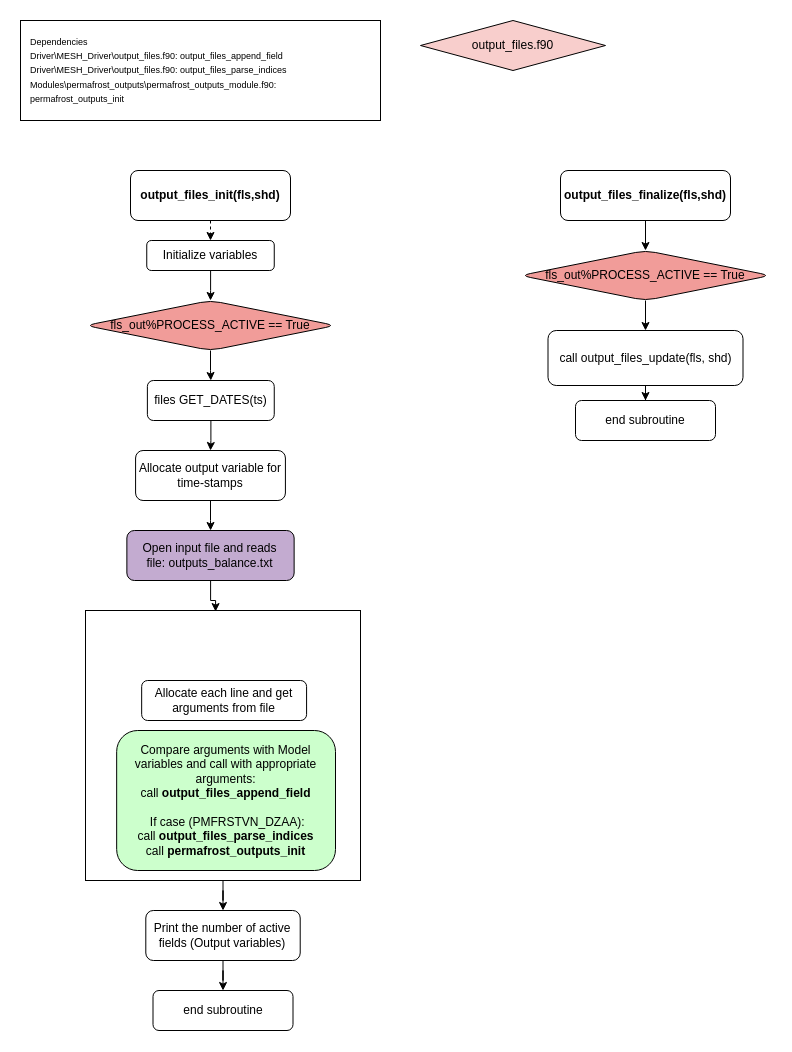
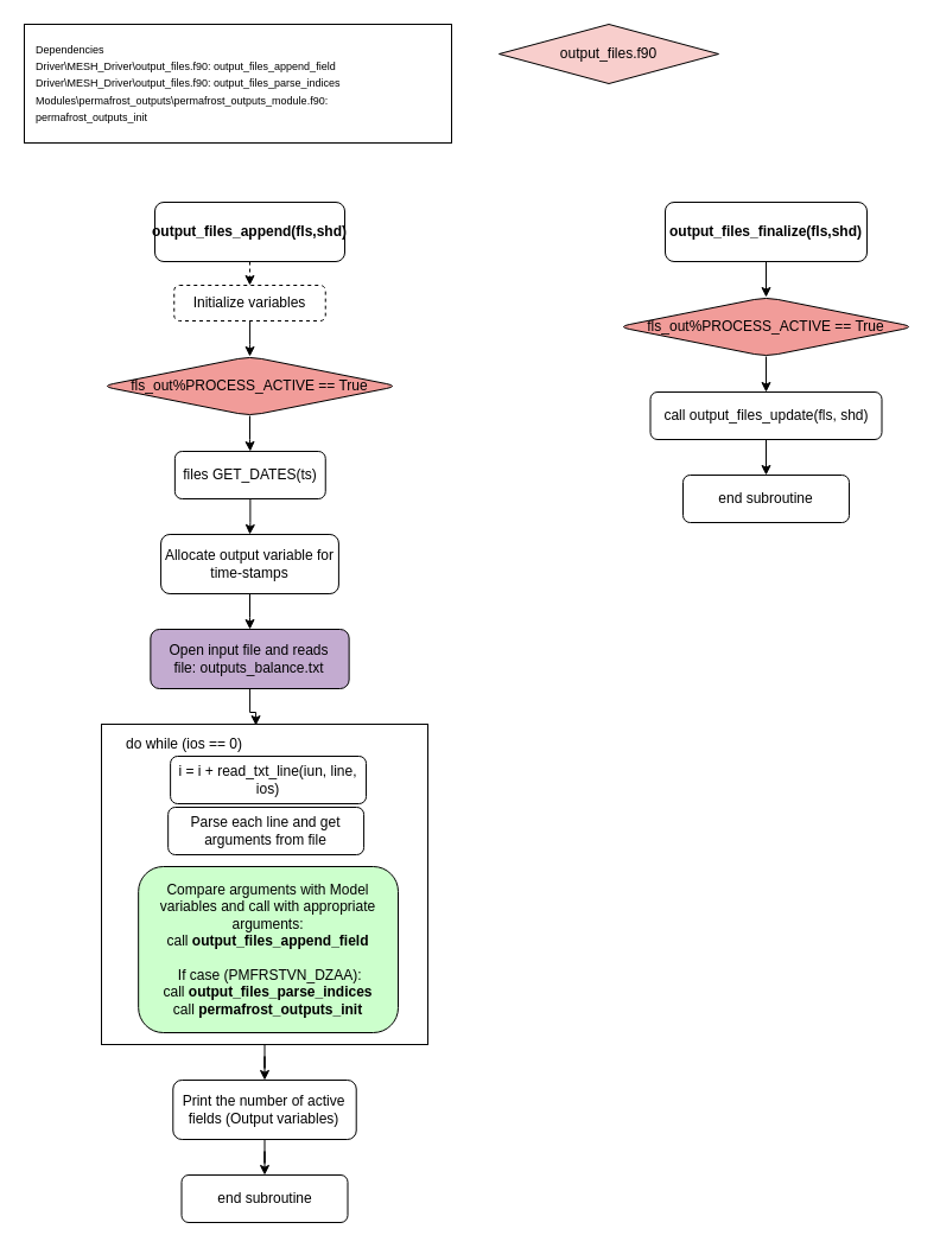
  <mxCell id="0" />
  <mxCell id="1" parent="0" />
  <mxCell id="2" value="output_files.f90" style="rhombus;whiteSpace=wrap;html=1;fillColor=#F8CECC;" parent="1" vertex="1"><mxGeometry x="420" y="20" width="185" height="50" as="geometry" /></mxCell>
  <mxCell id="3" value="" style="group" parent="1" vertex="1" connectable="0"><mxGeometry x="20" y="20" width="360" height="100" as="geometry" /></mxCell>
  <mxCell id="4" value="" style="rounded=0;whiteSpace=wrap;html=1;" parent="3" vertex="1"><mxGeometry width="360" height="100" as="geometry" /></mxCell>
  <mxCell id="5" value="&lt;font style=&quot;font-size: 9px;&quot;&gt;Dependencies&lt;/font&gt;&lt;div&gt;&lt;div&gt;&lt;font style=&quot;font-size: 9px;&quot;&gt;Driver\MESH_Driver\output_files.f90: output_files_append_field&lt;/font&gt;&lt;/div&gt;&lt;div&gt;&lt;font style=&quot;font-size: 9px;&quot;&gt;Driver\MESH_Driver\output_files.f90: output_files_parse_indices&lt;/font&gt;&lt;/div&gt;&lt;div&gt;&lt;font style=&quot;font-size: 9px;&quot;&gt;Modules\permafrost_outputs\permafrost_outputs_module.f90: permafrost_outputs_init&lt;/font&gt;&lt;/div&gt;&lt;/div&gt;" style="text;html=1;align=left;verticalAlign=middle;whiteSpace=wrap;rounded=0;" parent="3" vertex="1"><mxGeometry x="8.307" width="342.693" height="97.297" as="geometry" /></mxCell>
  <mxCell id="6" value="" style="edgeStyle=orthogonalEdgeStyle;rounded=0;orthogonalLoop=1;jettySize=auto;html=1;dashed=1;" parent="1" source="7" target="9" edge="1"><mxGeometry relative="1" as="geometry" /></mxCell>
- <mxCell id="7" value="&lt;b&gt;output_files_init(fls,shd)&lt;/b&gt;" style="rounded=1;whiteSpace=wrap;html=1;" parent="1" vertex="1"><mxGeometry x="130" y="170" width="160" height="50" as="geometry" /></mxCell>
+ <mxCell id="7" value="&lt;b&gt;output_files_append(fls,shd)&lt;/b&gt;" style="rounded=1;whiteSpace=wrap;html=1;" parent="1" vertex="1"><mxGeometry x="130" y="170" width="160" height="50" as="geometry" /></mxCell>
  <mxCell id="8" style="edgeStyle=orthogonalEdgeStyle;rounded=0;orthogonalLoop=1;jettySize=auto;html=1;" parent="1" source="9" target="12" edge="1"><mxGeometry relative="1" as="geometry" /></mxCell>
- <mxCell id="9" value="&lt;div&gt;Initialize variables&lt;/div&gt;" style="whiteSpace=wrap;html=1;rounded=1;" parent="1" vertex="1"><mxGeometry x="146.25" y="240" width="127.5" height="30" as="geometry" /></mxCell>
+ <mxCell id="9" value="&lt;div&gt;Initialize variables&lt;/div&gt;" style="whiteSpace=wrap;html=1;rounded=1;dashed=1;" parent="1" vertex="1"><mxGeometry x="146.25" y="240" width="127.5" height="30" as="geometry" /></mxCell>
  <mxCell id="10" value="end subroutine" style="whiteSpace=wrap;html=1;rounded=1;" parent="1" vertex="1"><mxGeometry x="152.5" y="990" width="140" height="40" as="geometry" /></mxCell>
  <mxCell id="11" style="edgeStyle=orthogonalEdgeStyle;rounded=0;orthogonalLoop=1;jettySize=auto;html=1;entryX=0.5;entryY=0;entryDx=0;entryDy=0;" parent="1" source="12" target="14" edge="1"><mxGeometry relative="1" as="geometry" /></mxCell>
  <mxCell id="12" value="&lt;div&gt;fls_out%PROCESS_ACTIVE == True&lt;/div&gt;" style="rhombus;whiteSpace=wrap;html=1;rounded=1;fillColor=#F19C99;" parent="1" vertex="1"><mxGeometry x="85" y="300" width="250" height="50" as="geometry" /></mxCell>
  <mxCell id="13" value="" style="edgeStyle=orthogonalEdgeStyle;rounded=0;orthogonalLoop=1;jettySize=auto;html=1;" parent="1" source="14" target="16" edge="1"><mxGeometry relative="1" as="geometry" /></mxCell>
  <mxCell id="14" value="&lt;div&gt;files GET_DATES(ts)&lt;/div&gt;" style="whiteSpace=wrap;html=1;rounded=1;" parent="1" vertex="1"><mxGeometry x="146.88" y="380" width="126.87" height="40" as="geometry" /></mxCell>
  <mxCell id="15" value="" style="edgeStyle=orthogonalEdgeStyle;rounded=0;orthogonalLoop=1;jettySize=auto;html=1;" parent="1" source="16" target="17" edge="1"><mxGeometry relative="1" as="geometry" /></mxCell>
  <mxCell id="16" value="Allocate output variable for time-stamps" style="whiteSpace=wrap;html=1;rounded=1;" parent="1" vertex="1"><mxGeometry x="135.08" y="450" width="149.84" height="50" as="geometry" /></mxCell>
  <mxCell id="17" value="Open input file and reads file:&amp;nbsp;outputs_balance.txt" style="whiteSpace=wrap;html=1;rounded=1;fillColor=#C3ABD0;" parent="1" vertex="1"><mxGeometry x="126.37" y="530" width="167.26" height="50" as="geometry" /></mxCell>
  <mxCell id="18" style="edgeStyle=orthogonalEdgeStyle;rounded=0;orthogonalLoop=1;jettySize=auto;html=1;entryX=0.5;entryY=0;entryDx=0;entryDy=0;" parent="1" source="19" target="26" edge="1"><mxGeometry relative="1" as="geometry" /></mxCell>
  <mxCell id="19" value="" style="rounded=0;whiteSpace=wrap;html=1;" parent="1" vertex="1"><mxGeometry x="85" y="610" width="275" height="270" as="geometry" /></mxCell>
- <mxCell id="20" value="Allocate each line and get arguments from file" style="whiteSpace=wrap;html=1;rounded=1;" parent="1" vertex="1"><mxGeometry x="141.17" y="680" width="164.92" height="40" as="geometry" /></mxCell>
+ <mxCell id="20" value="Parse each line and get arguments from file" style="whiteSpace=wrap;html=1;rounded=1;" parent="1" vertex="1"><mxGeometry x="141.17" y="680" width="164.92" height="40" as="geometry" /></mxCell>
  <mxCell id="21" value="Compare arguments with Model variables and call with appropriate arguments:&lt;br&gt;call &lt;b&gt;output_files_append_field&lt;/b&gt;&lt;div&gt;&lt;b&gt;&lt;br&gt;&lt;/b&gt;&lt;/div&gt;&lt;div&gt;&amp;nbsp;If&amp;nbsp;&lt;span style=&quot;background-color: initial;&quot;&gt;case (PMFRSTVN_DZAA):&lt;/span&gt;&lt;/div&gt;&lt;div&gt;&lt;span style=&quot;background-color: initial;&quot;&gt;call &lt;b&gt;output_files_parse_indices&lt;/b&gt;&lt;br&gt;&lt;/span&gt;&lt;/div&gt;&lt;div&gt;&lt;span style=&quot;background-color: initial;&quot;&gt;call &lt;b&gt;permafrost_outputs_init&lt;/b&gt;&lt;br&gt;&lt;/span&gt;&lt;/div&gt;" style="whiteSpace=wrap;html=1;rounded=1;fillColor=#CCFFCC;" parent="1" vertex="1"><mxGeometry x="116.17" y="730" width="218.83" height="140" as="geometry" /></mxCell>
  <mxCell id="22" style="edgeStyle=orthogonalEdgeStyle;rounded=0;orthogonalLoop=1;jettySize=auto;html=1;entryX=0.473;entryY=0.004;entryDx=0;entryDy=0;entryPerimeter=0;" parent="1" source="17" target="19" edge="1"><mxGeometry relative="1" as="geometry" /></mxCell>
+ <mxCell id="23" value="do while (ios == 0)" style="text;html=1;align=center;verticalAlign=middle;whiteSpace=wrap;rounded=0;" parent="1" vertex="1"><mxGeometry x="90" y="617" width="130" height="20" as="geometry" /></mxCell>
+ <mxCell id="24" value="i = i + read_txt_line(iun, line, ios)" style="whiteSpace=wrap;html=1;rounded=1;" parent="1" vertex="1"><mxGeometry x="143.12" y="637" width="164.92" height="40" as="geometry" /></mxCell>
  <mxCell id="25" style="edgeStyle=orthogonalEdgeStyle;rounded=0;orthogonalLoop=1;jettySize=auto;html=1;entryX=0.5;entryY=0;entryDx=0;entryDy=0;" parent="1" source="26" target="10" edge="1"><mxGeometry relative="1" as="geometry" /></mxCell>
  <mxCell id="26" value="Print the number of active fields (Output variables)" style="whiteSpace=wrap;html=1;rounded=1;" parent="1" vertex="1"><mxGeometry x="145.3" y="910" width="154.41" height="50" as="geometry" /></mxCell>
  <mxCell id="27" style="edgeStyle=orthogonalEdgeStyle;rounded=0;orthogonalLoop=1;jettySize=auto;html=1;" edge="1" parent="1" source="28" target="30"><mxGeometry relative="1" as="geometry" /></mxCell>
  <mxCell id="28" value="&lt;b&gt;output_files_finalize(fls,shd)&lt;/b&gt;" style="rounded=1;whiteSpace=wrap;html=1;" vertex="1" parent="1"><mxGeometry x="560" y="170" width="170" height="50" as="geometry" /></mxCell>
  <mxCell id="29" value="" style="edgeStyle=orthogonalEdgeStyle;rounded=0;orthogonalLoop=1;jettySize=auto;html=1;" edge="1" parent="1" source="30" target="32"><mxGeometry relative="1" as="geometry" /></mxCell>
  <mxCell id="30" value="&lt;div&gt;fls_out%PROCESS_ACTIVE == True&lt;/div&gt;" style="rhombus;whiteSpace=wrap;html=1;rounded=1;fillColor=#F19C99;" vertex="1" parent="1"><mxGeometry x="520" y="250" width="250" height="50" as="geometry" /></mxCell>
  <mxCell id="31" style="edgeStyle=orthogonalEdgeStyle;rounded=0;orthogonalLoop=1;jettySize=auto;html=1;" edge="1" parent="1" source="32" target="33"><mxGeometry relative="1" as="geometry" /></mxCell>
- <mxCell id="32" value="call output_files_update(fls, shd)" style="whiteSpace=wrap;html=1;fillColor=#FFFFFF;rounded=1;" vertex="1" parent="1"><mxGeometry x="547.5" y="330" width="195" height="55" as="geometry" /></mxCell>
+ <mxCell id="32" value="call output_files_update(fls, shd)" style="whiteSpace=wrap;html=1;fillColor=#FFFFFF;rounded=1;" vertex="1" parent="1"><mxGeometry x="547.5" y="330" width="195" height="40" as="geometry" /></mxCell>
  <mxCell id="33" value="end subroutine" style="whiteSpace=wrap;html=1;rounded=1;" vertex="1" parent="1"><mxGeometry x="575" y="400" width="140" height="40" as="geometry" /></mxCell>
